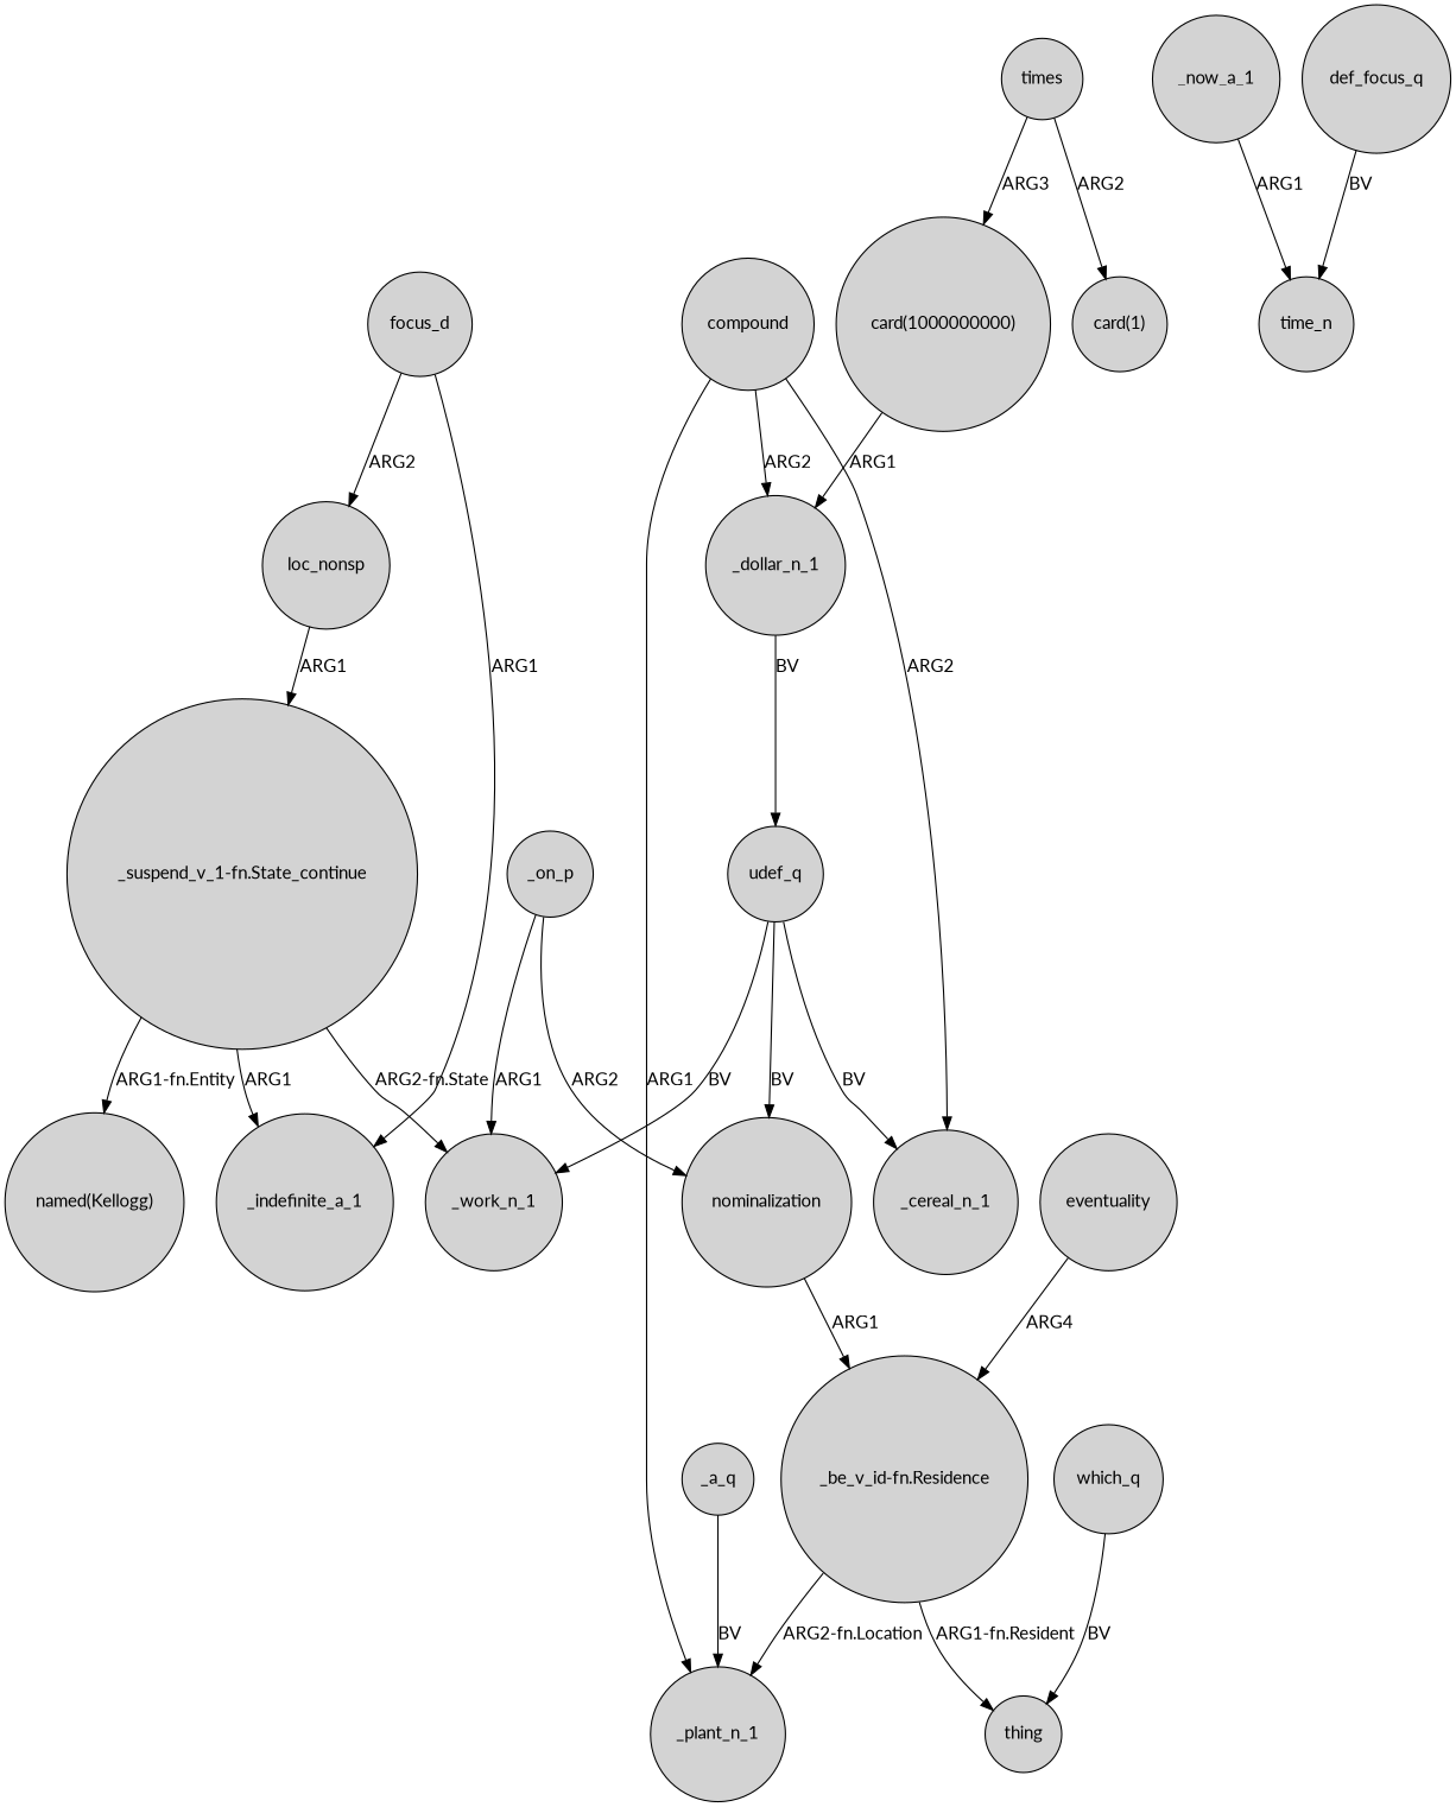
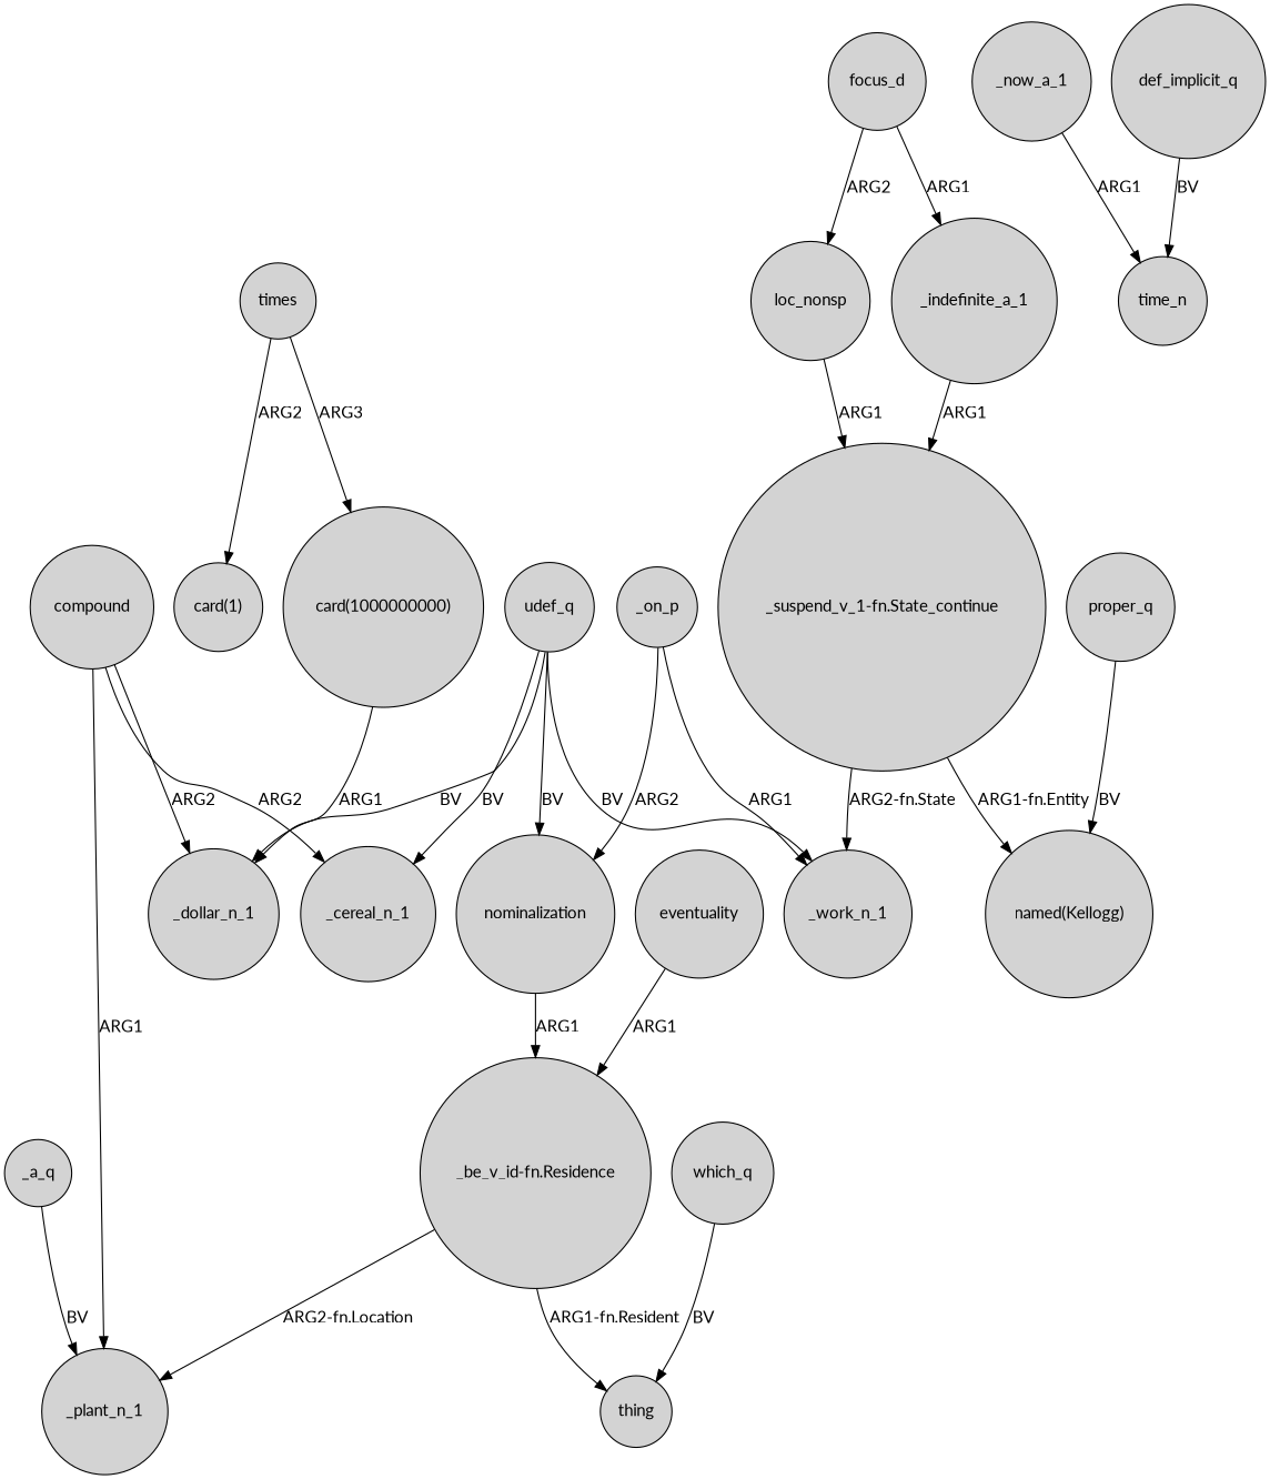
  digraph {
    fontname=Lato
    node [fontname=Lato shape=circle style=filled]
    edge [fontname=Lato]
    "card(1000000000)"
    _dollar_n_1
    "_be_v_id-fn.Residence"
    _plant_n_1
    thing
    "_suspend_v_1-fn.State_continue"
    "named(Kellogg)"
    _work_n_1
    _on_p
    nominalization
    eventuality
    _a_q
+   proper_q
    udef_q
    _cereal_n_1
    which_q
    times
    "card(1)"
    compound
    focus_d
    loc_nonsp
    _indefinite_a_1
    _now_a_1
    time_n
-   def_implicit_q [label=def_focus_q]
+   def_implicit_q
    "card(1000000000)" -> _dollar_n_1 [label=ARG1]
    "_be_v_id-fn.Residence" -> _plant_n_1 [label="ARG2-fn.Location"]
    "_be_v_id-fn.Residence" -> thing [label="ARG1-fn.Resident"]
    "_suspend_v_1-fn.State_continue" -> "named(Kellogg)" [label="ARG1-fn.Entity"]
    "_suspend_v_1-fn.State_continue" -> _work_n_1 [label="ARG2-fn.State"]
    _on_p -> _work_n_1 [label=ARG1]
    _on_p -> nominalization [label=ARG2]
    nominalization -> "_be_v_id-fn.Residence" [label=ARG1]
-   eventuality -> "_be_v_id-fn.Residence" [label=ARG4]
+   eventuality -> "_be_v_id-fn.Residence" [label=ARG1]
    _a_q -> _plant_n_1 [label=BV]
-   _dollar_n_1 -> udef_q [label=BV]
+   proper_q -> "named(Kellogg)" [label=BV]
+   udef_q -> _dollar_n_1 [label=BV]
    udef_q -> _work_n_1 [label=BV]
    udef_q -> nominalization [label=BV]
    udef_q -> _cereal_n_1 [label=BV]
    which_q -> thing [label=BV]
    times -> "card(1000000000)" [label=ARG3]
    times -> "card(1)" [label=ARG2]
    compound -> _dollar_n_1 [label=ARG2]
    compound -> _plant_n_1 [label=ARG1]
    compound -> _cereal_n_1 [label=ARG2]
    focus_d -> loc_nonsp [label=ARG2]
    focus_d -> _indefinite_a_1 [label=ARG1]
    loc_nonsp -> "_suspend_v_1-fn.State_continue" [label=ARG1]
-   "_suspend_v_1-fn.State_continue" -> _indefinite_a_1 [label=ARG1]
+   _indefinite_a_1 -> "_suspend_v_1-fn.State_continue" [label=ARG1]
    _now_a_1 -> time_n [label=ARG1]
    def_implicit_q -> time_n [label=BV]
  }
